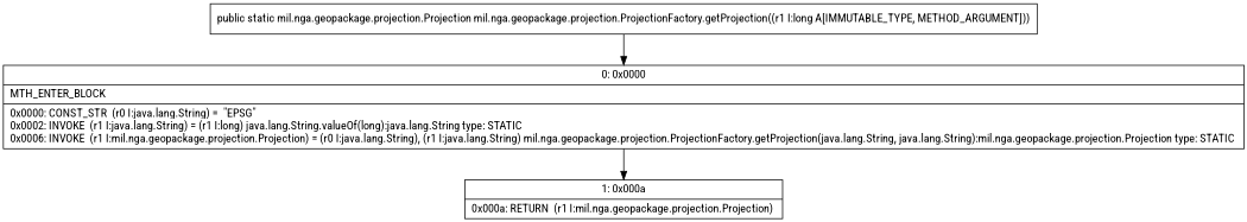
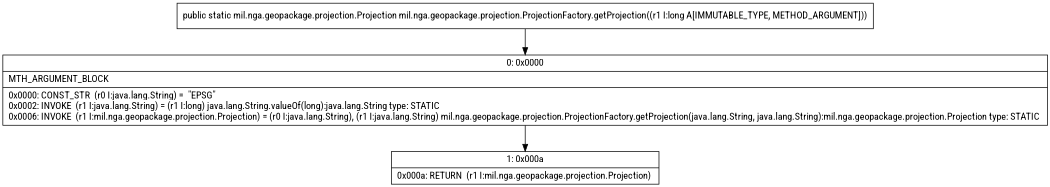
  digraph {
    fontname="Roboto Condensed"
    node [shape=record fontname="Roboto Condensed"]
    edge [fontname="Roboto Condensed"]
-   n1 [label="{0\:\ 0x0000|MTH_ENTER_BLOCK\l|0x0000: CONST_STR  (r0 I:java.lang.String) =  \"EPSG\" \l0x0002: INVOKE  (r1 I:java.lang.String) = (r1 I:long) java.lang.String.valueOf(long):java.lang.String type: STATIC \l0x0006: INVOKE  (r1 I:mil.nga.geopackage.projection.Projection) = (r0 I:java.lang.String), (r1 I:java.lang.String) mil.nga.geopackage.projection.ProjectionFactory.getProjection(java.lang.String, java.lang.String):mil.nga.geopackage.projection.Projection type: STATIC \l}"]
+   n1 [label="{0\:\ 0x0000|MTH_ARGUMENT_BLOCK\l|0x0000: CONST_STR  (r0 I:java.lang.String) =  \"EPSG\" \l0x0002: INVOKE  (r1 I:java.lang.String) = (r1 I:long) java.lang.String.valueOf(long):java.lang.String type: STATIC \l0x0006: INVOKE  (r1 I:mil.nga.geopackage.projection.Projection) = (r0 I:java.lang.String), (r1 I:java.lang.String) mil.nga.geopackage.projection.ProjectionFactory.getProjection(java.lang.String, java.lang.String):mil.nga.geopackage.projection.Projection type: STATIC \l}"]
    n2 [label="{1\:\ 0x000a|0x000a: RETURN  (r1 I:mil.nga.geopackage.projection.Projection) \l}"]
    n3 [label="{public static mil.nga.geopackage.projection.Projection mil.nga.geopackage.projection.ProjectionFactory.getProjection((r1 I:long A[IMMUTABLE_TYPE, METHOD_ARGUMENT])) }"]
    n1 -> n2
    n3 -> n1
  }
